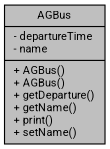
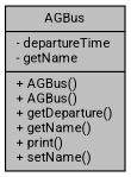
  digraph {
    fontname=Roboto
-   n1 [color=black fillcolor=grey75 fontcolor=black fontname=Roboto fontsize=10 height=0.2 label="{AGBus\n|- departureTime\l- name\l|+ AGBus()\l+ AGBus()\l+ getDeparture()\l+ getName()\l+ print()\l+ setName()\l}" shape=record style=filled width=0.4]
+   n1 [color=black fillcolor=grey75 fontcolor=black fontname=Roboto fontsize=10 height=0.2 label="{AGBus\n|- departureTime\l- getName\l|+ AGBus()\l+ AGBus()\l+ getDeparture()\l+ getName()\l+ print()\l+ setName()\l}" shape=record style=filled width=0.4]
  }
